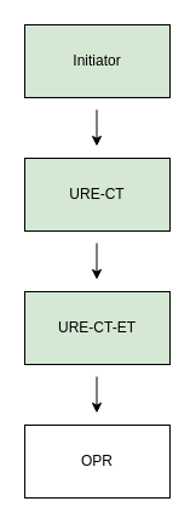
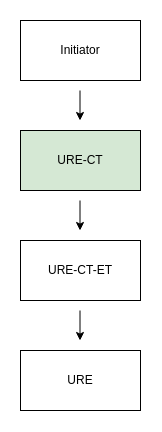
  <mxCell id="0" />
  <mxCell id="1" parent="0" />
- <mxCell id="2" value="Initiator" style="rounded=0;whiteSpace=wrap;html=1;fillColor=#d5e8d4;" parent="1" vertex="1"><mxGeometry x="20" y="20" width="120" height="60" as="geometry" /></mxCell>
+ <mxCell id="2" value="Initiator" style="rounded=0;whiteSpace=wrap;html=1;" parent="1" vertex="1"><mxGeometry x="20" y="20" width="120" height="60" as="geometry" /></mxCell>
  <mxCell id="3" value="URE-CT" style="rounded=0;whiteSpace=wrap;html=1;fillColor=#d5e8d4;" parent="1" vertex="1"><mxGeometry x="20" y="130" width="120" height="60" as="geometry" /></mxCell>
- <mxCell id="4" value="URE-CT-ET" style="rounded=0;whiteSpace=wrap;html=1;fillColor=#d5e8d4;" parent="1" vertex="1"><mxGeometry x="20" y="240" width="120" height="60" as="geometry" /></mxCell>
+ <mxCell id="4" value="URE-CT-ET" style="rounded=0;whiteSpace=wrap;html=1;" parent="1" vertex="1"><mxGeometry x="20" y="240" width="120" height="60" as="geometry" /></mxCell>
  <mxCell id="5" value="" style="endArrow=classic;html=1;rounded=0;" parent="1" edge="1"><mxGeometry width="50" height="50" relative="1" as="geometry"><mxPoint x="79.5" y="90" as="sourcePoint" /><mxPoint x="79.5" y="120" as="targetPoint" /></mxGeometry></mxCell>
  <mxCell id="6" value="" style="endArrow=classic;html=1;rounded=0;" parent="1" edge="1"><mxGeometry width="50" height="50" relative="1" as="geometry"><mxPoint x="79.5" y="200" as="sourcePoint" /><mxPoint x="79.5" y="230" as="targetPoint" /></mxGeometry></mxCell>
- <mxCell id="7" value="OPR" style="rounded=0;whiteSpace=wrap;html=1;" parent="1" vertex="1"><mxGeometry x="20" y="350" width="120" height="60" as="geometry" /></mxCell>
+ <mxCell id="7" value="URE" style="rounded=0;whiteSpace=wrap;html=1;" parent="1" vertex="1"><mxGeometry x="20" y="350" width="120" height="60" as="geometry" /></mxCell>
  <mxCell id="8" value="" style="endArrow=classic;html=1;rounded=0;" parent="1" edge="1"><mxGeometry width="50" height="50" relative="1" as="geometry"><mxPoint x="79.5" y="310" as="sourcePoint" /><mxPoint x="79.5" y="340" as="targetPoint" /></mxGeometry></mxCell>
